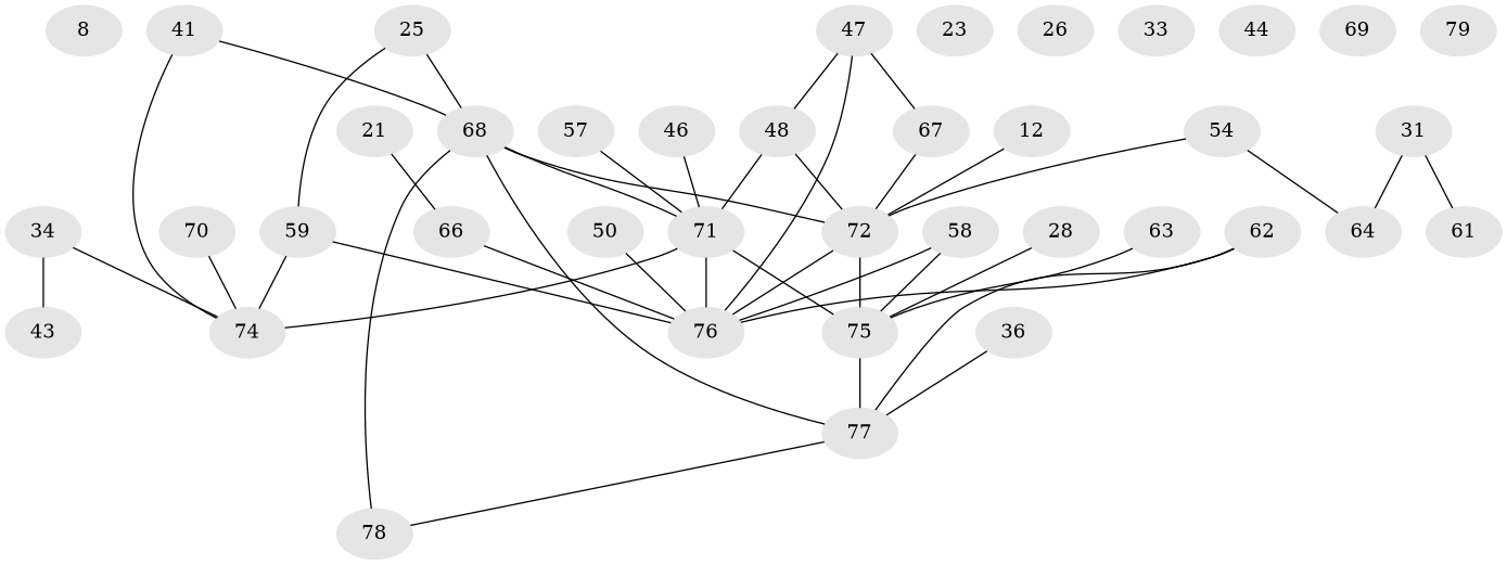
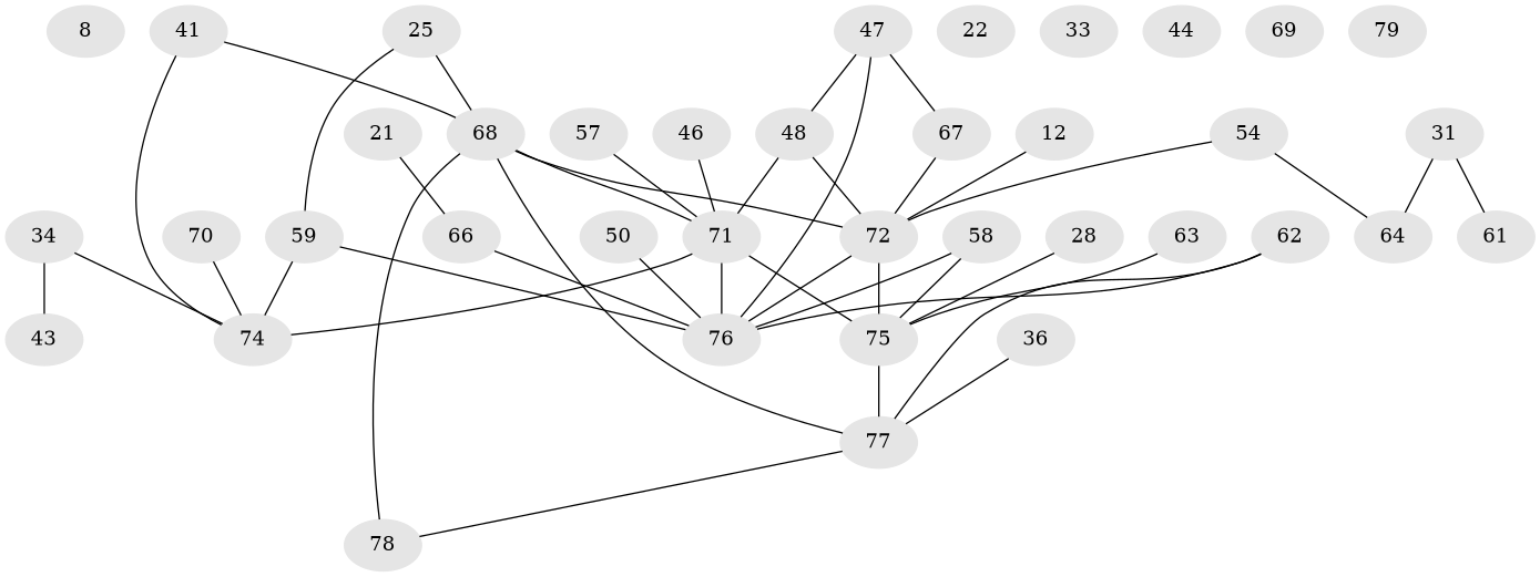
  graph {
    node [color=gray90 style=filled]
    8
    72 [super="+13+50+53"]
    75 [super="+16+22"]
    76 [super="+19+38+37+39+55+65"]
    12
-   23
    25
    59
    68 [super="+20+42"]
    74 [super="+5"]
    77 [super="+40+30"]
    71 [super="+56+35"]
    78 [super="+73"]
-   26
+   26 [label=22]
    28
    31
    61
    64
    33
    34
    43
    36
    41
    44
    46
    47
    48
    67
    66 [super="+2+21"]
    n30 [label=21]
    54
    57 [super="+4"]
    58
    n34 [label=50 super="+1+29"]
    62
    63
    69
    70
    79
    72 -- 75 [weight=3]
    72 -- 76 [weight=2]
    75 -- 77
    12 -- 72
    25 -- 59
    25 -- 68
    59 -- 76 [weight=2]
    59 -- 74 [weight=2]
    68 -- 72 [weight=3]
    68 -- 77
    68 -- 71
    68 -- 78 [weight=2]
    77 -- 78
    71 -- 75 [weight=2]
    71 -- 76 [weight=2]
    71 -- 74
    28 -- 75
    31 -- 61
    31 -- 64
    34 -- 74
    34 -- 43
    36 -- 77
    41 -- 68
    41 -- 74
    46 -- 71
    47 -- 76
    47 -- 48
    47 -- 67
    48 -- 72 [weight=2]
    48 -- 71
    67 -- 72
    66 -- 76
    n30 -- 66
    54 -- 72
    54 -- 64
    57 -- 71
    58 -- 75
    58 -- 76
    n34 -- 76 [weight=2]
    62 -- 76
    62 -- 77
    63 -- 75
    70 -- 74
  }
